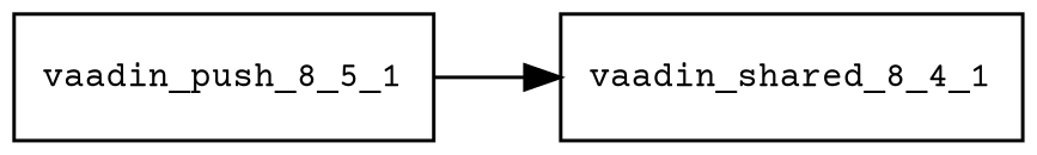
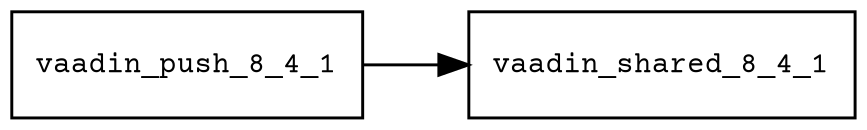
  digraph {
    rankdir=LR
    fontname="Courier Prime"
    node [fontsize=10.0 shape=box fontname="Courier Prime"]
-   vaadin_push_8_4_1 [label=vaadin_push_8_5_1]
+   vaadin_push_8_4_1
    vaadin_shared_8_4_1
    vaadin_push_8_4_1 -> vaadin_shared_8_4_1 [fontname="Courier Prime"]
  }
